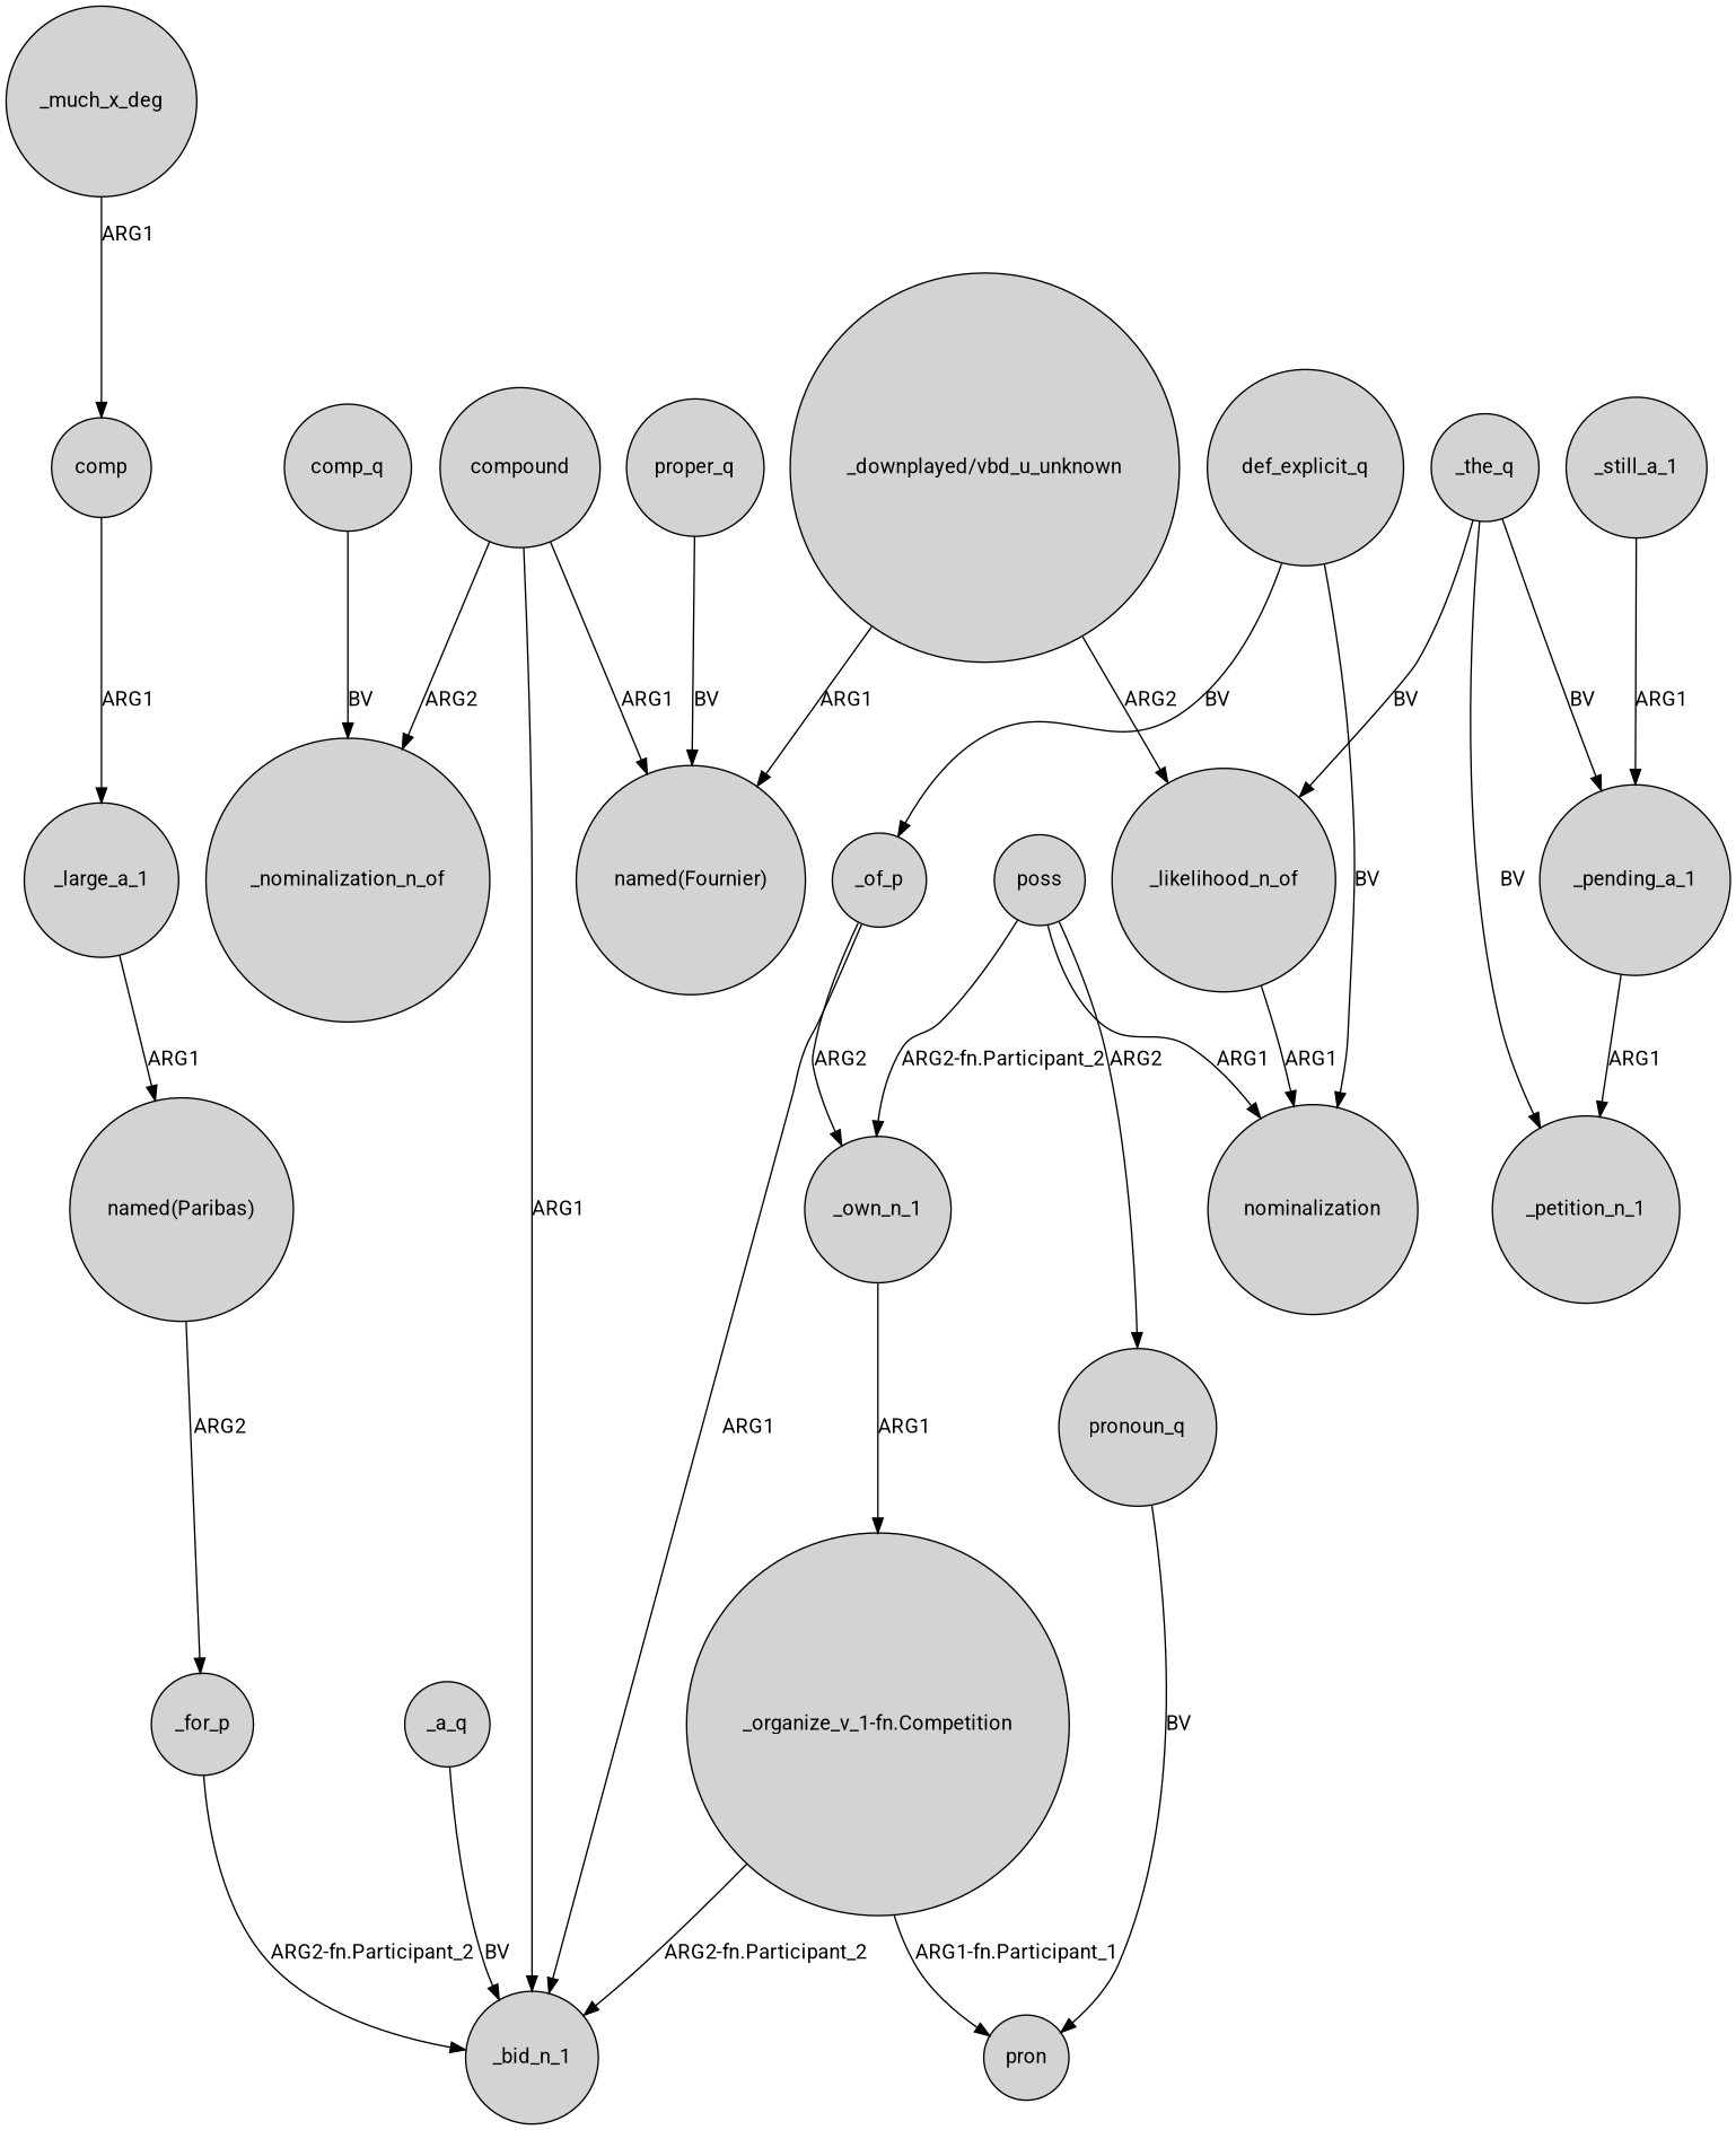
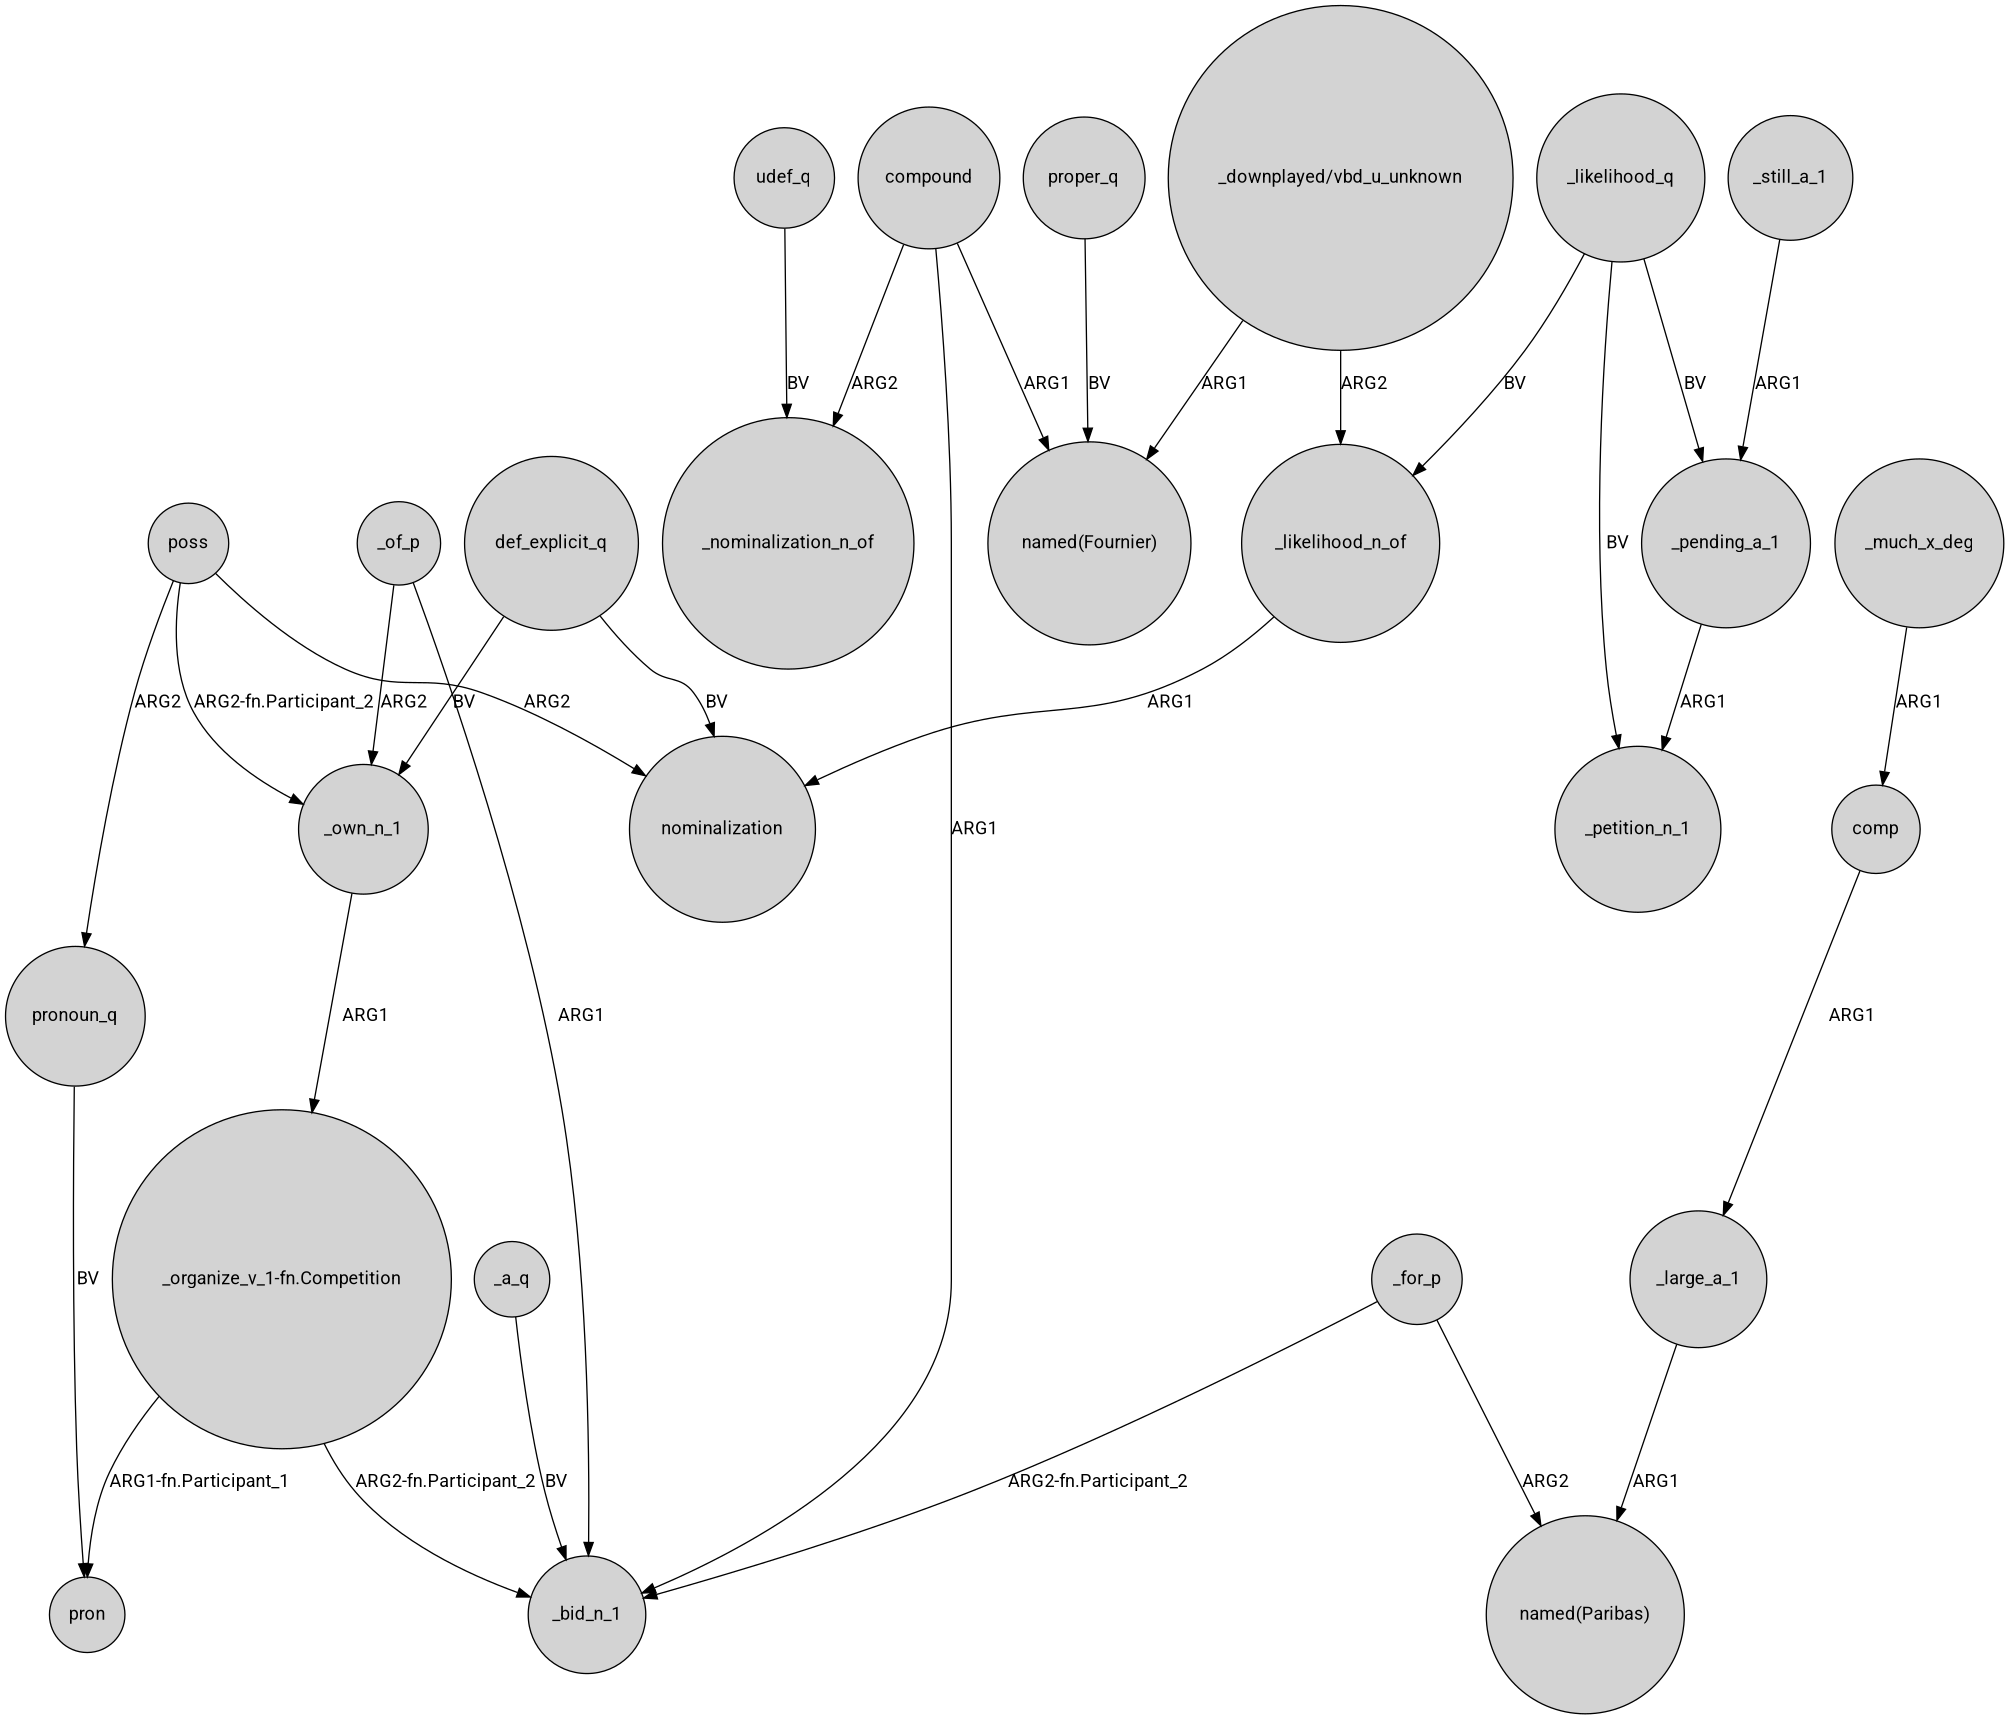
  digraph {
    fontname=Roboto
    node [fontname=Roboto shape=circle style=filled]
    edge [fontname=Roboto]
    _a_q
    _bid_n_1
    _of_p
    _own_n_1
    "_organize_v_1-fn.Competition"
    compound
    "named(Fournier)"
    n8 [label=_nominalization_n_of]
    proper_q
    comp
    _large_a_1
    "named(Paribas)"
    _pending_a_1
    _petition_n_1
    pron
-   udef_q [label=comp_q]
+   udef_q
    poss
    nominalization
    pronoun_q
    "_downplayed/vbd_u_unknown"
    _likelihood_n_of
    _for_p
-   _the_q
+   _the_q [label=_likelihood_q]
    def_explicit_q
    _still_a_1
    _much_x_deg
    _a_q -> _bid_n_1 [label=BV]
    _of_p -> _bid_n_1 [label=ARG1]
    _of_p -> _own_n_1 [label=ARG2]
    _own_n_1 -> "_organize_v_1-fn.Competition" [label=ARG1]
    "_organize_v_1-fn.Competition" -> _bid_n_1 [label="ARG2-fn.Participant_2"]
    "_organize_v_1-fn.Competition" -> pron [label="ARG1-fn.Participant_1"]
    compound -> _bid_n_1 [label=ARG1]
    compound -> "named(Fournier)" [label=ARG1]
    compound -> n8 [label=ARG2]
    proper_q -> "named(Fournier)" [label=BV]
    comp -> _large_a_1 [label=ARG1]
    _large_a_1 -> "named(Paribas)" [label=ARG1]
    _pending_a_1 -> _petition_n_1 [label=ARG1]
    udef_q -> n8 [label=BV]
    poss -> _own_n_1 [label="ARG2-fn.Participant_2"]
-   poss -> nominalization [label=ARG1]
+   poss -> nominalization [label=ARG2]
    poss -> pronoun_q [label=ARG2]
    pronoun_q -> pron [label=BV]
    "_downplayed/vbd_u_unknown" -> "named(Fournier)" [label=ARG1]
    "_downplayed/vbd_u_unknown" -> _likelihood_n_of [label=ARG2]
    _likelihood_n_of -> nominalization [label=ARG1]
    _for_p -> _bid_n_1 [label="ARG2-fn.Participant_2"]
-   "named(Paribas)" -> _for_p [label=ARG2]
+   _for_p -> "named(Paribas)" [label=ARG2]
    _the_q -> _pending_a_1 [label=BV]
    _the_q -> _petition_n_1 [label=BV]
    _the_q -> _likelihood_n_of [label=BV]
-   def_explicit_q -> _of_p [label=BV]
+   def_explicit_q -> _own_n_1 [label=BV]
    def_explicit_q -> nominalization [label=BV]
    _still_a_1 -> _pending_a_1 [label=ARG1]
    _much_x_deg -> comp [label=ARG1]
  }
